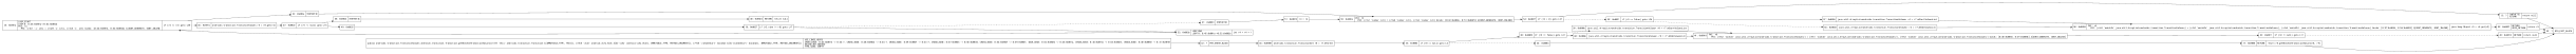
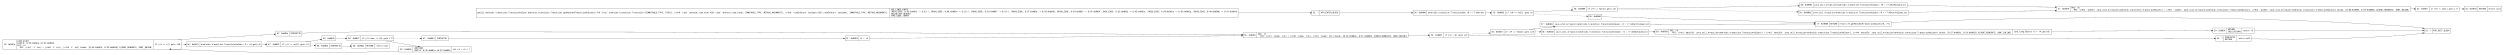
  digraph {
    fontname="Roboto Mono"
    rankdir=LR
    node [fontname="Roboto Mono" shape=record]
    edge [fontname="Roboto Mono"]
    n1 [label="{32\:\ ?|MTH_ENTER_BLOCK\l}"]
    n2 [label="{34\:\ 0x0000|androidx.transition.TransitionSet r0 = r7.mParent\l}"]
    n3 [label="{35\:\ 0x0002|if (r0 == null) goto L6\l}"]
    n4 [label="{36\:\ 0x0004}"]
    n5 [label="{38\:\ 0x0009|if (r9 == false) goto L31\l}"]
    n6 [label="{37\:\ 0x0008|RETURN\l|return r0.getMatchedTransitionValues(r8, r9)\l}"]
    n7 [label="{39\:\ 0x000b|java.util.ArrayList\<androidx.transition.TransitionValues\> r0 = r7.mStartValuesList\l}"]
    n8 [label="{40\:\ 0x000e|java.util.ArrayList\<androidx.transition.TransitionValues\> r0 = r7.mEndValuesList\l}"]
    n9 [label="{33\:\ ?|MTH_EXIT_BLOCK\l}"]
    n10 [label="{41\:\ 0x0010|PHI: r0 \l  PHI: (r0v2 'lookIn' java.util.ArrayList\<androidx.transition.TransitionValues\>) = (r0v1 'lookIn' java.util.ArrayList\<androidx.transition.TransitionValues\>), (r0v3 'lookIn' java.util.ArrayList\<androidx.transition.TransitionValues\>) binds: [B:40:0x000e, B:39:0x000b] A[DONT_GENERATE, DONT_INLINE]\l}"]
    n11 [label="{42\:\ 0x0011|if (r0 != null) goto L11\l}"]
    n12 [label="{43\:\ 0x0013|RETURN\l|return null\l}"]
    n13 [label="{45\:\ 0x001a|LOOP_START\lLOOP:0: B:45:0x001a\-\>B:52:0x002b\lPHI: r4 \l  PHI: (r4v1 'i' int) = (r4v0 'i' int), (r4v5 'i' int) binds: [B:44:0x0014, B:52:0x002b] A[DONT_GENERATE, DONT_INLINE]\l|if (r4 \>= r2) goto L30\l}"]
    n14 [label="{46\:\ 0x001c|androidx.transition.TransitionValues r5 = r0.get(r4)\l}"]
    n15 [label="{62\:\ 0x002e|SYNTHETIC\l}"]
    n16 [label="{47\:\ 0x0022|if (r5 != null) goto L15\l}"]
    n17 [label="{53\:\ 0x002e|PHI: r3 \l  PHI: (r3v1 'index' int) = (r3v0 'index' int), (r3v2 'index' int) binds: [B:62:0x002e, B:51:0x0029] A[DONT_GENERATE, DONT_INLINE]\l}"]
    n18 [label="{49\:\ 0x0025}"]
    n19 [label="{60\:\ 0x0024|SYNTHETIC\l}"]
    n20 [label="{50\:\ 0x0027|if (r5.view != r8) goto L17\l}"]
    n21 [label="{48\:\ 0x0024|RETURN\l|return null\l}"]
    n22 [label="{52\:\ 0x002b|LOOP_END\lLOOP:0: B:45:0x001a\-\>B:52:0x002b\l|int r4 = r4 + 1\l}"]
    n23 [label="{61\:\ 0x0029|SYNTHETIC\l}"]
    n24 [label="{51\:\ 0x0029|r3 = r4\l}"]
    n25 [label="{54\:\ 0x002f|if (r3 \< 0) goto L27\l}"]
    n26 [label="{55\:\ 0x0031|if (r9 == false) goto L26\l}"]
    n27 [label="{63\:\ ?|SYNTHETIC\lRETURN\l|return null\l}"]
    n28 [label="{56\:\ 0x0033|java.util.ArrayList\<androidx.transition.TransitionValues\> r4 = r7.mEndValuesList\l}"]
    n29 [label="{57\:\ 0x0036|java.util.ArrayList\<androidx.transition.TransitionValues\> r4 = r7.mStartValuesList\l}"]
    n30 [label="{58\:\ 0x0038|PHI: r4 \l  PHI: (r4v3 'matchIn' java.util.ArrayList\<androidx.transition.TransitionValues\>) = (r4v2 'matchIn' java.util.ArrayList\<androidx.transition.TransitionValues\>), (r4v4 'matchIn' java.util.ArrayList\<androidx.transition.TransitionValues\>) binds: [B:57:0x0036, B:56:0x0033] A[DONT_GENERATE, DONT_INLINE]\l|java.lang.Object r5 = r4.get(r3)\l}"]
    n31 [label="{59\:\ 0x003f|RETURN\lORIG_RETURN\l|return r5\l}"]
    n32 [label="{public androidx.transition.TransitionValues androidx.transition.Transition.getMatchedTransitionValues((r7v0 'this' androidx.transition.Transition A[IMMUTABLE_TYPE, THIS]), (r8v0 'view' android.view.View A[D('view' android.view.View), IMMUTABLE_TYPE, METHOD_ARGUMENT]), (r9v0 'viewInStart' boolean A[D('viewInStart' boolean), IMMUTABLE_TYPE, METHOD_ARGUMENT]))  | USE_LINES_HINTS\lCROSS_EDGE: B:43:0x0013 \-\> B:33:?, CROSS_EDGE: B:48:0x0024 \-\> B:33:?, CROSS_EDGE: B:59:0x003f \-\> B:33:?, CROSS_EDGE: B:57:0x0036 \-\> B:58:0x0038, CROSS_EDGE: B:54:0x002f \-\> B:59:0x003f, BACK_EDGE: B:52:0x002b \-\> B:45:0x001a, CROSS_EDGE: B:45:0x001a \-\> B:53:0x002e, CROSS_EDGE: B:40:0x000e \-\> B:41:0x0010\lINLINE_NOT_NEEDED\lTYPE_VARS: EMPTY\l}"]
    n1 -> n2
    n2 -> n3
    n3 -> n4 [style=dashed]
    n3 -> n5
    n4 -> n6
    n5 -> n7 [style=dashed]
    n5 -> n8
    n6 -> n9
    n7 -> n10
    n8 -> n10
    n10 -> n11
    n11 -> n12 [style=dashed]
-   n12 -> n9
    n13 -> n14 [style=dashed]
    n13 -> n15
    n14 -> n16
    n15 -> n17
    n16 -> n18
    n16 -> n19 [style=dashed]
    n17 -> n25
    n18 -> n20
    n19 -> n21
    n20 -> n22
    n20 -> n23 [style=dashed]
    n22 -> n13
    n23 -> n24
    n24 -> n17
    n25 -> n26 [style=dashed]
    n25 -> n27
    n26 -> n28 [style=dashed]
    n26 -> n29
    n27 -> n9
    n28 -> n30
-   n29 -> n30
+   n29 -> n6
    n30 -> n31
    n31 -> n9
    n32 -> n1
  }
